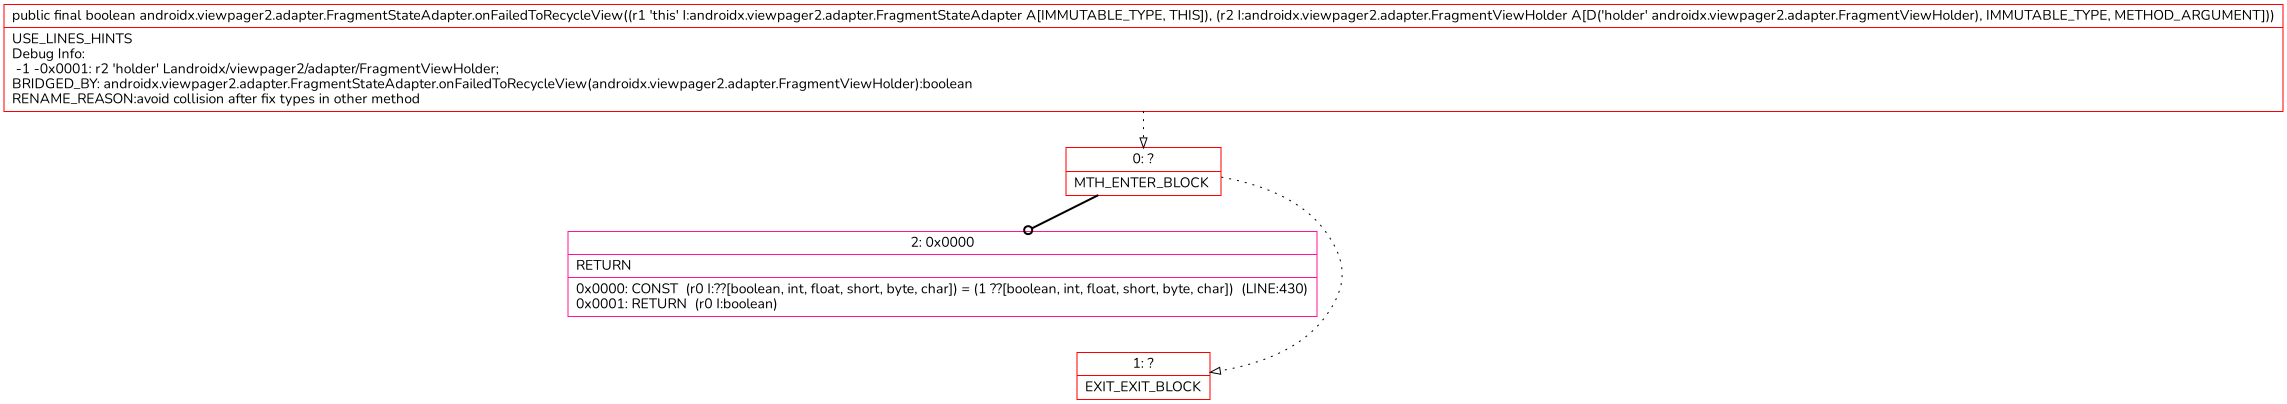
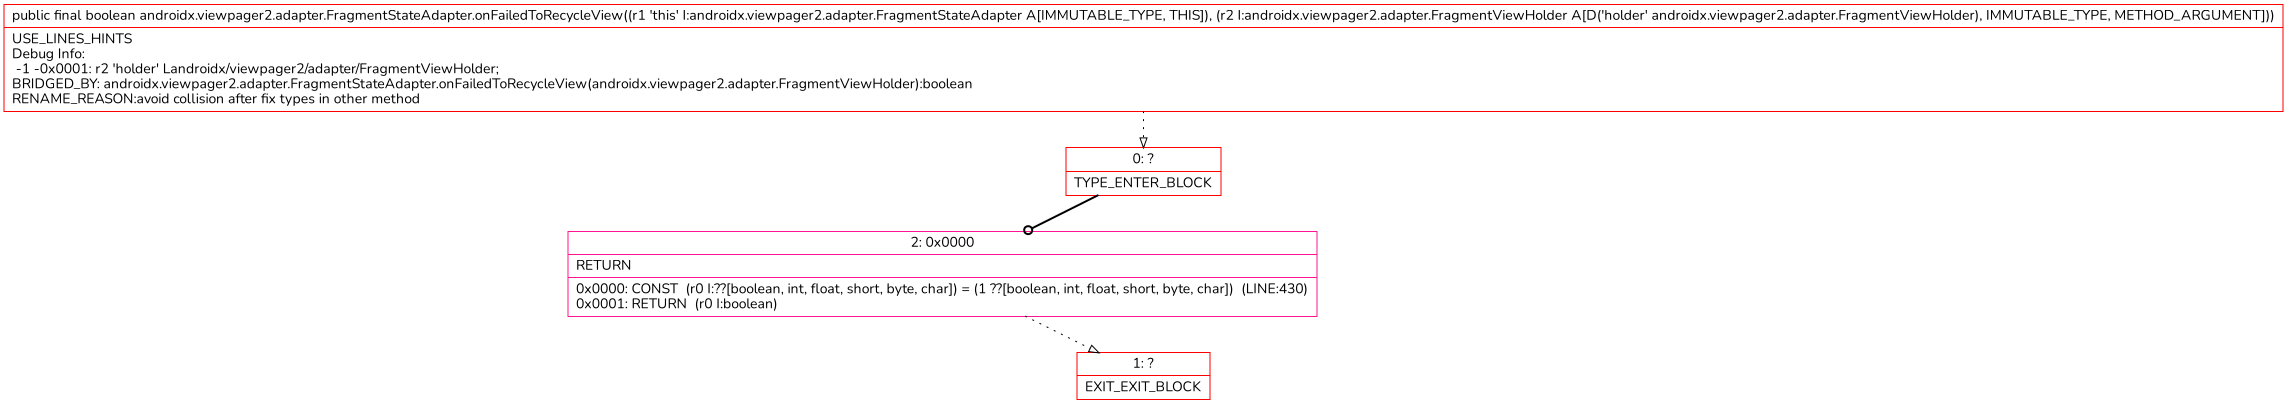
  digraph {
    fontname=Nunito
    node [color=red fontname=Nunito shape=record]
    edge [arrowhead=onormal fontname=Nunito style=dotted]
-   n1 [label="{0\:\ ?|MTH_ENTER_BLOCK\l}"]
+   n1 [label="{0\:\ ?|TYPE_ENTER_BLOCK\l}"]
    n2 [color=deeppink label="{2\:\ 0x0000|RETURN\l|0x0000: CONST  (r0 I:??[boolean, int, float, short, byte, char]) = (1 ??[boolean, int, float, short, byte, char])  (LINE:430)\l0x0001: RETURN  (r0 I:boolean) \l}"]
    n3 [label="{1\:\ ?|EXIT_EXIT_BLOCK\l}"]
    n4 [label="{public final boolean androidx.viewpager2.adapter.FragmentStateAdapter.onFailedToRecycleView((r1 'this' I:androidx.viewpager2.adapter.FragmentStateAdapter A[IMMUTABLE_TYPE, THIS]), (r2 I:androidx.viewpager2.adapter.FragmentViewHolder A[D('holder' androidx.viewpager2.adapter.FragmentViewHolder), IMMUTABLE_TYPE, METHOD_ARGUMENT]))  | USE_LINES_HINTS\lDebug Info:\l  \-1 \-0x0001: r2 'holder' Landroidx\/viewpager2\/adapter\/FragmentViewHolder;\lBRIDGED_BY: androidx.viewpager2.adapter.FragmentStateAdapter.onFailedToRecycleView(androidx.viewpager2.adapter.FragmentViewHolder):boolean\lRENAME_REASON:avoid collision after fix types in other method\l}"]
    n1 -> n2 [arrowhead=odot style=bold]
-   n1 -> n3
+   n2 -> n3
    n4 -> n1
  }
